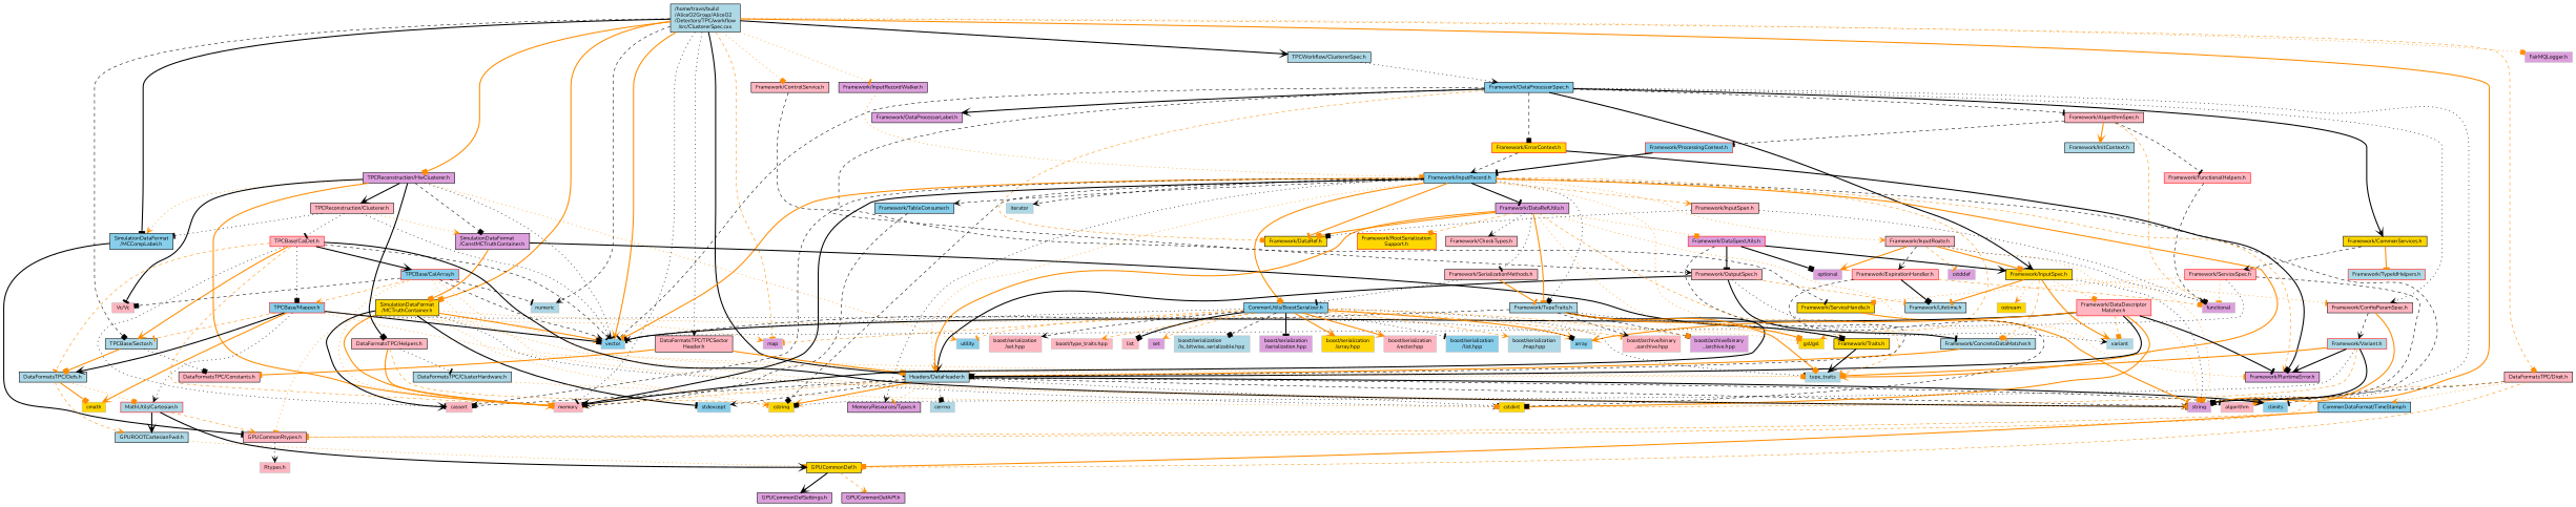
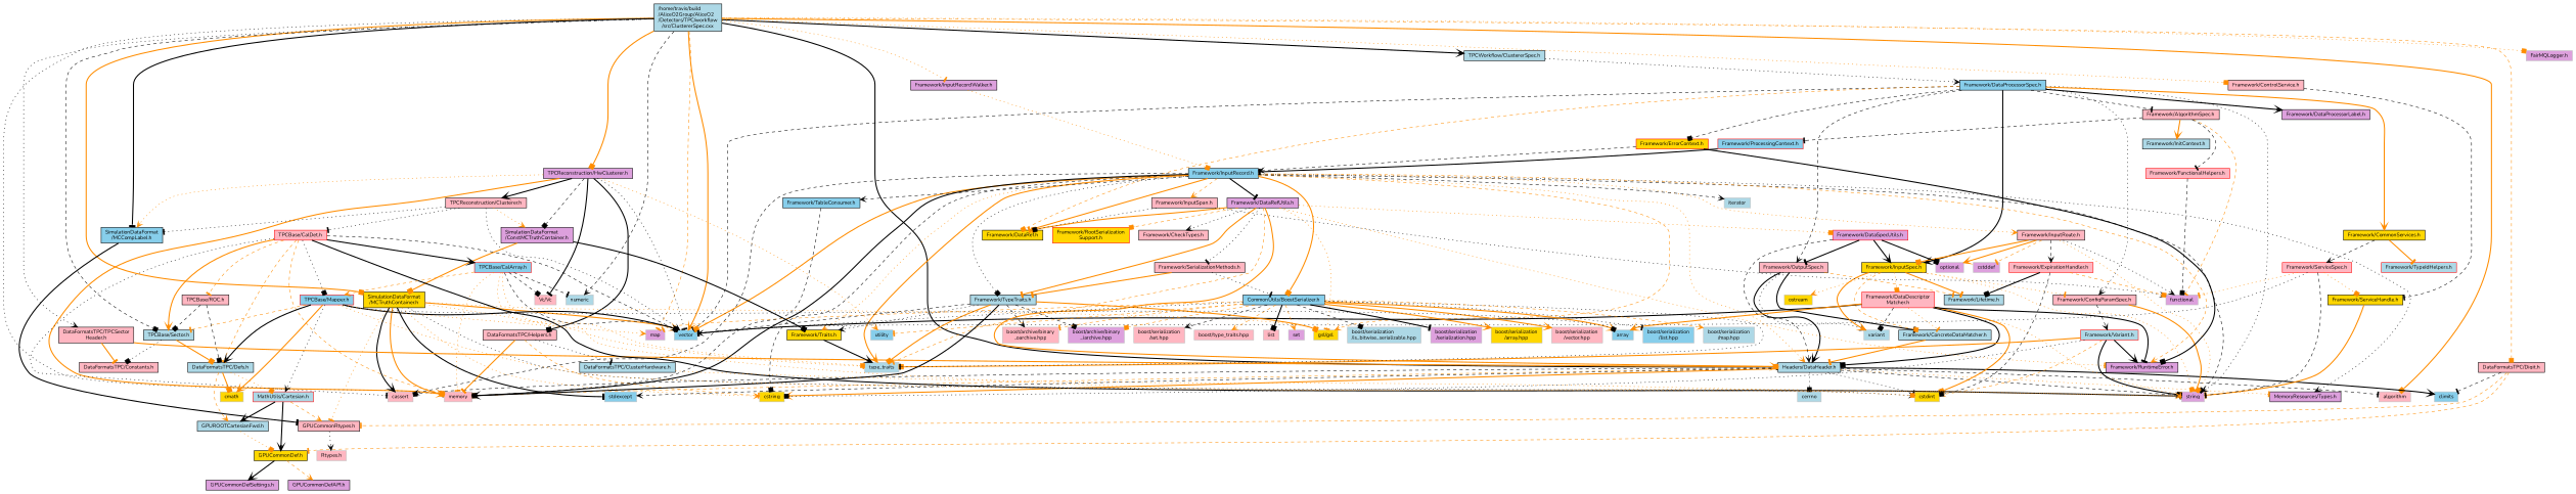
  digraph {
    fontname=Nunito
    node [color=black fillcolor=lightpink fontname=Nunito fontsize=10 shape=record style=filled]
    edge [arrowhead=vee color=black fontname=Nunito fontsize=10 labelfontname=Helvetica labelfontsize=10 style=bold]
    n1 [fillcolor=lightblue fontcolor=black height=0.2 label="/home/travis/build\l/AliceO2Group/AliceO2\l/Detectors/TPC/workflow\l/src/ClustererSpec.cxx" width=0.4]
    n2 [fillcolor=lightblue height=0.2 label="TPCWorkflow/ClustererSpec.h" width=0.4]
    n3 [color=grey75 fillcolor=skyblue height=0.2 label=vector width=0.4]
    n4 [color=grey75 height=0.2 label=memory width=0.4]
    n5 [color=grey75 fillcolor=plum height=0.2 label=map width=0.4]
    n6 [fillcolor=lightblue height=0.2 label="Headers/DataHeader.h" width=0.4]
    n7 [color=grey75 height=0.2 label=algorithm width=0.4]
    n8 [height=0.2 label="Framework/ControlService.h" width=0.4]
    n9 [fillcolor=plum height=0.2 label="Framework/InputRecordWalker.h" width=0.4]
    n10 [height=0.2 label="DataFormatsTPC/Digit.h" width=0.4]
    n11 [fillcolor=plum height=0.2 label="TPCReconstruction/HwClusterer.h" width=0.4]
    n12 [fillcolor=gold height=0.2 label="SimulationDataFormat\l/MCTruthContainer.h" width=0.4]
    n13 [fillcolor=skyblue height=0.2 label="SimulationDataFormat\l/MCCompLabel.h" width=0.4]
    n14 [fillcolor=lightblue height=0.2 label="TPCBase/Sector.h" width=0.4]
    n15 [color=grey75 fillcolor=lightblue height=0.2 label=numeric width=0.4]
    n16 [height=0.2 label="DataFormatsTPC/TPCSector\lHeader.h" width=0.4]
    n17 [color=grey75 fillcolor=plum height=0.2 label="FairMQLogger.h" width=0.4]
    n18 [fillcolor=skyblue height=0.2 label="Framework/DataProcessorSpec.h" width=0.4]
    n19 [color=grey75 fillcolor=plum height=0.2 label=string width=0.4]
    n20 [color=grey75 height=0.2 label=cassert width=0.4]
    n21 [color=grey75 fillcolor=gold height=0.2 label=cstring width=0.4]
    n22 [fillcolor=plum height=0.2 label="MemoryResources/Types.h" width=0.4]
    n23 [color=grey75 fillcolor=gold height=0.2 label=cstdint width=0.4]
    n24 [color=grey75 fillcolor=skyblue height=0.2 label=stdexcept width=0.4]
    n25 [color=grey75 fillcolor=skyblue height=0.2 label=climits width=0.4]
    n26 [color=grey75 fillcolor=lightblue height=0.2 label=cerrno width=0.4]
    n27 [fillcolor=gold height=0.2 label="Framework/ServiceHandle.h" width=0.4]
    n28 [fillcolor=skyblue height=0.2 label="Framework/InputRecord.h" width=0.4]
    n29 [height=0.2 label="GPUCommonRtypes.h" width=0.4]
    n30 [fillcolor=gold height=0.2 label="GPUCommonDef.h" width=0.4]
-   n31 [fillcolor=skyblue height=0.2 label="CommonDataFormat/TimeStamp.h" width=0.4]
    n32 [color=grey75 fillcolor=skyblue height=0.2 label=utility width=0.4]
    n33 [color=grey75 height=0.2 label="Vc/Vc" width=0.4]
    n34 [height=0.2 label="TPCReconstruction/Clusterer.h" width=0.4]
    n35 [fillcolor=plum height=0.2 label="SimulationDataFormat\l/ConstMCTruthContainer.h" width=0.4]
    n36 [height=0.2 label="DataFormatsTPC/Helpers.h" width=0.4]
    n37 [color=grey75 fillcolor=lightblue height=0.2 label=type_traits width=0.4]
    n38 [color=grey75 fillcolor=gold height=0.2 label="gsl/gsl" width=0.4]
    n39 [fillcolor=lightblue height=0.2 label="DataFormatsTPC/Defs.h" width=0.4]
    n40 [height=0.2 label="DataFormatsTPC/Constants.h" width=0.4]
    n41 [height=0.2 label="Framework/AlgorithmSpec.h" width=0.4]
    n42 [fillcolor=gold height=0.2 label="Framework/DataRef.h" width=0.4]
    n43 [height=0.2 label="Framework/OutputSpec.h" width=0.4]
    n44 [fillcolor=gold height=0.2 label="Framework/InputSpec.h" width=0.4]
    n45 [height=0.2 label="Framework/ConfigParamSpec.h" width=0.4]
    n46 [fillcolor=plum height=0.2 label="Framework/DataProcessorLabel.h" width=0.4]
    n47 [fillcolor=gold height=0.2 label="Framework/CommonServices.h" width=0.4]
    n48 [color=red fillcolor=gold height=0.2 label="Framework/ErrorContext.h" width=0.4]
    n49 [color=red fillcolor=skyblue height=0.2 label="Framework/ProcessingContext.h" width=0.4]
    n50 [color=grey75 fillcolor=plum height=0.2 label=functional width=0.4]
    n51 [fillcolor=lightblue height=0.2 label="Framework/InitContext.h" width=0.4]
    n52 [color=red height=0.2 label="Framework/FunctionalHelpers.h" width=0.4]
    n53 [fillcolor=lightblue height=0.2 label="Framework/Lifetime.h" width=0.4]
    n54 [fillcolor=lightblue height=0.2 label="Framework/ConcreteDataMatcher.h" width=0.4]
    n55 [color=grey75 fillcolor=lightblue height=0.2 label=variant width=0.4]
    n56 [color=red height=0.2 label="Framework/DataDescriptor\lMatcher.h" width=0.4]
    n57 [color=grey75 fillcolor=gold height=0.2 label=ostream width=0.4]
    n58 [color=red fillcolor=lightblue height=0.2 label="Framework/Variant.h" width=0.4]
    n59 [color=red height=0.2 label="Framework/ServiceSpec.h" width=0.4]
    n60 [color=red fillcolor=lightblue height=0.2 label="Framework/TypeIdHelpers.h" width=0.4]
    n61 [fillcolor=plum height=0.2 label="Framework/RuntimeError.h" width=0.4]
    n62 [fillcolor=plum height=0.2 label="Framework/DataRefUtils.h" width=0.4]
    n63 [fillcolor=lightblue height=0.2 label="Framework/TypeTraits.h" width=0.4]
    n64 [fillcolor=gold height=0.2 label="Framework/Traits.h" width=0.4]
    n65 [fillcolor=skyblue height=0.2 label="CommonUtils/BoostSerializer.h" width=0.4]
    n66 [height=0.2 label="Framework/InputRoute.h" width=0.4]
    n67 [height=0.2 label="Framework/InputSpan.h" width=0.4]
    n68 [fillcolor=skyblue height=0.2 label="Framework/TableConsumer.h" width=0.4]
    n69 [color=grey75 fillcolor=lightblue height=0.2 label=iterator width=0.4]
    n70 [color=red fillcolor=gold height=0.2 label="Framework/RootSerialization\lSupport.h" width=0.4]
    n71 [height=0.2 label="Framework/SerializationMethods.h" width=0.4]
    n72 [color=red fillcolor=plum height=0.2 label="Framework/DataSpecUtils.h" width=0.4]
    n73 [height=0.2 label="Framework/CheckTypes.h" width=0.4]
    n74 [color=grey75 fillcolor=plum height=0.2 label="boost/archive/binary\l_iarchive.hpp" width=0.4]
    n75 [color=grey75 height=0.2 label="boost/archive/binary\l_oarchive.hpp" width=0.4]
    n76 [color=grey75 fillcolor=skyblue height=0.2 label=array width=0.4]
    n77 [color=grey75 height=0.2 label=list width=0.4]
    n78 [color=grey75 fillcolor=plum height=0.2 label=set width=0.4]
    n79 [color=grey75 fillcolor=lightblue height=0.2 label="boost/serialization\l/is_bitwise_serializable.hpp" width=0.4]
    n80 [color=grey75 fillcolor=plum height=0.2 label="boost/serialization\l/serialization.hpp" width=0.4]
    n81 [color=grey75 fillcolor=gold height=0.2 label="boost/serialization\l/array.hpp" width=0.4]
    n82 [color=grey75 height=0.2 label="boost/serialization\l/vector.hpp" width=0.4]
    n83 [color=grey75 fillcolor=skyblue height=0.2 label="boost/serialization\l/list.hpp" width=0.4]
    n84 [color=grey75 fillcolor=lightblue height=0.2 label="boost/serialization\l/map.hpp" width=0.4]
    n85 [color=grey75 height=0.2 label="boost/serialization\l/set.hpp" width=0.4]
    n86 [color=grey75 height=0.2 label="boost/type_traits.hpp" width=0.4]
    n87 [color=grey75 fillcolor=plum height=0.2 label=optional width=0.4]
    n88 [color=red height=0.2 label="Framework/ExpirationHandler.h" width=0.4]
    n89 [color=grey75 fillcolor=plum height=0.2 label=cstddef width=0.4]
    n90 [color=grey75 height=0.2 label="Rtypes.h" width=0.4]
    n91 [fillcolor=plum height=0.2 label="GPUCommonDefSettings.h" width=0.4]
    n92 [fillcolor=plum height=0.2 label="GPUCommonDefAPI.h" width=0.4]
    n93 [color=red height=0.2 label="TPCBase/CalDet.h" width=0.4]
    n94 [fillcolor=lightblue height=0.2 label="DataFormatsTPC/ClusterHardware.h" width=0.4]
    n95 [color=red fillcolor=skyblue height=0.2 label="TPCBase/Mapper.h" width=0.4]
+   n96 [height=0.2 label="TPCBase/ROC.h" width=0.4]
    n97 [color=red fillcolor=skyblue height=0.2 label="TPCBase/CalArray.h" width=0.4]
    n98 [color=grey75 fillcolor=gold height=0.2 label=cmath width=0.4]
    n99 [fillcolor=lightblue height=0.2 label="GPUROOTCartesianFwd.h" width=0.4]
    n100 [color=red fillcolor=lightblue height=0.2 label="MathUtils/Cartesian.h" width=0.4]
    n1 -> n2
    n1 -> n3 [color=darkorange]
    n1 -> n4 [arrowhead=tee style=dotted]
    n1 -> n5 [arrowhead=tee color=darkorange style=dashed]
    n1 -> n6 [arrowhead=tee]
    n1 -> n7 [arrowhead=box color=darkorange]
    n1 -> n8 [arrowhead=box color=darkorange style=dotted]
    n1 -> n9 [arrowhead=tee color=darkorange style=dotted]
    n1 -> n10 [arrowhead=box color=darkorange style=dashed]
    n1 -> n11 [arrowhead=box color=darkorange]
    n1 -> n12 [arrowhead=box color=darkorange]
    n1 -> n13 [arrowhead=tee]
    n1 -> n14 [arrowhead=box style=dashed]
    n1 -> n15 [style=dashed]
    n1 -> n16 [style=dotted]
    n1 -> n17 [arrowhead=box color=darkorange style=dotted]
    n2 -> n18 [style=dotted]
    n6 -> n4 [arrowhead=box color=darkorange style=dashed]
    n6 -> n7 [arrowhead=tee style=dashed]
    n6 -> n19 [style=dashed]
    n6 -> n20 [arrowhead=box style=dashed]
    n6 -> n21 [color=darkorange]
    n6 -> n22 [arrowhead=tee color=darkorange style=dotted]
    n6 -> n23 [arrowhead=tee style=dotted]
    n6 -> n24 [style=dashed]
    n6 -> n25
    n6 -> n26 [arrowhead=box style=dotted]
    n8 -> n27 [arrowhead=tee style=dashed]
    n9 -> n28 [arrowhead=box color=darkorange style=dotted]
    n10 -> n25 [arrowhead=tee style=dashed]
    n10 -> n29 [arrowhead=tee color=darkorange style=dashed]
    n10 -> n30 [arrowhead=tee color=darkorange style=dashed]
-   n10 -> n31 [color=darkorange style=dotted]
    n11 -> n3 [arrowhead=tee style=dotted]
    n11 -> n4 [color=darkorange]
    n11 -> n13 [color=darkorange style=dotted]
    n11 -> n32 [color=darkorange style=dotted]
    n11 -> n33 [arrowhead=tee]
    n11 -> n34
    n11 -> n35 [arrowhead=box style=dashed]
    n11 -> n36 [arrowhead=box]
    n12 -> n3 [color=darkorange]
    n12 -> n4 [arrowhead=box color=darkorange]
    n12 -> n20
    n12 -> n21 [color=darkorange style=dotted]
    n12 -> n23 [style=dotted]
    n12 -> n24 [arrowhead=tee]
    n12 -> n29 [arrowhead=tee color=darkorange style=dotted]
    n12 -> n37 [arrowhead=tee color=darkorange style=dotted]
    n12 -> n38 [arrowhead=tee color=darkorange style=dotted]
    n13 -> n29 [arrowhead=tee]
    n14 -> n39 [arrowhead=box color=darkorange]
    n14 -> n40 [arrowhead=box style=dotted]
    n16 -> n6 [arrowhead=box color=darkorange]
    n16 -> n40 [arrowhead=tee color=darkorange]
    n18 -> n3 [arrowhead=tee style=dashed]
    n18 -> n19 [style=dotted]
    n18 -> n41 [arrowhead=tee style=dashed]
    n18 -> n42 [arrowhead=box color=darkorange style=dashed]
    n18 -> n43 [style=dashed]
    n18 -> n44
    n18 -> n45 [style=dotted]
    n18 -> n46
-   n18 -> n47
+   n18 -> n47 [color=darkorange]
    n18 -> n48 [arrowhead=box style=dashed]
    n27 -> n19 [arrowhead=tee color=darkorange]
    n28 -> n3 [arrowhead=box color=darkorange]
    n28 -> n4
    n28 -> n6 [color=darkorange style=dotted]
    n28 -> n19 [arrowhead=box style=dashed]
    n28 -> n20 [style=dashed]
    n28 -> n21 [arrowhead=box style=dashed]
    n28 -> n22 [style=dotted]
    n28 -> n37 [color=darkorange]
    n28 -> n38 [color=darkorange style=dashed]
    n28 -> n42 [arrowhead=tee color=darkorange]
    n28 -> n61 [color=darkorange style=dashed]
    n28 -> n62 [arrowhead=tee]
    n28 -> n63 [arrowhead=box style=dotted]
    n28 -> n64 [color=darkorange style=dotted]
    n28 -> n65 [arrowhead=box color=darkorange]
    n28 -> n66 [color=darkorange style=dotted]
    n28 -> n67 [color=darkorange style=dashed]
    n28 -> n68 [style=dashed]
    n28 -> n69 [style=dashed]
    n29 -> n90 [style=dotted]
    n30 -> n91
    n30 -> n92 [color=darkorange style=dashed]
-   n31 -> n29 [arrowhead=tee color=darkorange style=dashed]
-   n31 -> n30 [arrowhead=box color=darkorange]
    n34 -> n3 [style=dotted]
    n34 -> n13 [arrowhead=tee style=dotted]
    n34 -> n35 [color=darkorange style=dotted]
    n34 -> n93 [arrowhead=tee style=dotted]
    n35 -> n12 [arrowhead=box color=darkorange]
    n35 -> n64 [arrowhead=box]
    n36 -> n4 [arrowhead=tee color=darkorange]
    n36 -> n21 [arrowhead=tee color=darkorange style=dashed]
    n36 -> n94 [arrowhead=tee style=dotted]
    n39 -> n98 [arrowhead=box color=darkorange]
    n39 -> n99 [color=darkorange style=dashed]
    n39 -> n100 [arrowhead=box color=darkorange style=dotted]
    n41 -> n49 [arrowhead=tee style=dashed]
    n41 -> n50 [arrowhead=tee color=darkorange style=dashed]
    n41 -> n51 [color=darkorange]
    n41 -> n52 [arrowhead=tee style=dashed]
    n43 -> n6
    n43 -> n53 [arrowhead=tee color=darkorange style=dashed]
    n43 -> n54 [arrowhead=tee]
    n43 -> n55 [style=dotted]
-   n44 -> n19 [arrowhead=box style=dotted]
+   n44 -> n19 [arrowhead=box color=darkorange style=dotted]
    n44 -> n45 [arrowhead=tee color=darkorange style=dotted]
    n44 -> n53 [arrowhead=tee color=darkorange]
    n44 -> n54 [arrowhead=box color=darkorange style=dashed]
    n44 -> n55 [color=darkorange]
    n44 -> n56 [arrowhead=box color=darkorange style=dotted]
    n44 -> n57 [color=darkorange style=dotted]
    n45 -> n19 [arrowhead=tee color=darkorange]
    n45 -> n58 [style=dashed]
    n47 -> n59 [style=dashed]
    n47 -> n60 [arrowhead=tee color=darkorange]
    n48 -> n28 [style=dashed]
    n48 -> n61 [arrowhead=box]
    n49 -> n28 [arrowhead=tee]
    n52 -> n50 [arrowhead=box style=dashed]
    n54 -> n6 [arrowhead=tee color=darkorange]
    n56 -> n3 [arrowhead=tee]
    n56 -> n6 [arrowhead=box]
    n56 -> n19 [arrowhead=box color=darkorange style=dotted]
    n56 -> n23 [arrowhead=box color=darkorange]
    n56 -> n54 [arrowhead=tee color=darkorange style=dotted]
-   n56 -> n55 [arrowhead=box color=darkorange style=dashed]
+   n56 -> n55 [arrowhead=box style=dashed]
    n56 -> n61 [arrowhead=tee]
    n56 -> n76 [color=darkorange]
    n58 -> n19 [arrowhead=box]
    n58 -> n21 [arrowhead=box style=dotted]
    n58 -> n23 [color=darkorange style=dashed]
    n58 -> n37 [arrowhead=box color=darkorange]
    n58 -> n61
    n59 -> n3 [arrowhead=tee style=dotted]
    n59 -> n19 [arrowhead=tee style=dashed]
    n59 -> n27 [arrowhead=box color=darkorange style=dotted]
    n59 -> n50 [arrowhead=tee color=darkorange style=dotted]
    n62 -> n6 [color=darkorange]
    n62 -> n37 [arrowhead=tee color=darkorange style=dashed]
    n62 -> n38 [arrowhead=tee color=darkorange style=dotted]
    n62 -> n42 [arrowhead=box color=darkorange]
    n62 -> n61 [arrowhead=tee color=darkorange style=dotted]
    n62 -> n63 [arrowhead=tee color=darkorange]
    n62 -> n70 [arrowhead=box color=darkorange style=dashed]
    n62 -> n71 [arrowhead=tee style=dotted]
    n62 -> n72 [arrowhead=box color=darkorange style=dotted]
    n62 -> n73 [style=dotted]
    n63 -> n3 [arrowhead=tee style=dashed]
    n63 -> n4 [arrowhead=box]
    n63 -> n37 [arrowhead=box color=darkorange]
    n63 -> n38 [arrowhead=box color=darkorange]
    n63 -> n64 [style=dotted]
    n63 -> n74 [arrowhead=box style=dashed]
    n63 -> n75 [style=dashed]
    n64 -> n37
    n65 -> n3 [style=dotted]
    n65 -> n5 [arrowhead=tee color=darkorange style=dashed]
    n65 -> n32 [arrowhead=tee color=darkorange style=dashed]
    n65 -> n37 [arrowhead=tee style=dotted]
    n65 -> n74 [arrowhead=box color=darkorange style=dashed]
    n65 -> n75 [arrowhead=tee color=darkorange style=dashed]
    n65 -> n76 [color=darkorange]
    n65 -> n77 [arrowhead=box]
    n65 -> n78 [color=darkorange style=dashed]
    n65 -> n79 [arrowhead=box style=dashed]
    n65 -> n80 [arrowhead=tee]
    n65 -> n81 [color=darkorange]
    n65 -> n82 [color=darkorange]
    n65 -> n83 [arrowhead=tee style=dotted]
    n65 -> n84 [color=darkorange style=dashed]
    n65 -> n85 [style=dashed]
    n65 -> n86 [color=darkorange style=dashed]
    n66 -> n19 [arrowhead=box color=darkorange style=dotted]
    n66 -> n44 [arrowhead=box color=darkorange]
    n66 -> n50 [style=dotted]
    n66 -> n87 [color=darkorange]
    n66 -> n88 [style=dashed]
    n66 -> n89 [arrowhead=tee color=darkorange style=dashed]
    n67 -> n42 [arrowhead=box style=dotted]
    n67 -> n50 [style=dotted]
    n68 -> n4 [style=dashed]
    n71 -> n63 [arrowhead=tee color=darkorange]
    n71 -> n65 [arrowhead=tee style=dotted]
    n72 -> n6 [style=dashed]
    n72 -> n43 [arrowhead=tee]
    n72 -> n44
    n72 -> n87 [arrowhead=box]
    n88 -> n23 [arrowhead=box style=dashed]
    n88 -> n50 [arrowhead=box color=darkorange style=dashed]
    n88 -> n53 [arrowhead=box]
    n93 -> n3 [arrowhead=tee style=dashed]
    n93 -> n4 [arrowhead=box color=darkorange style=dashed]
    n93 -> n14 [color=darkorange]
    n93 -> n19 [arrowhead=tee]
    n93 -> n20 [arrowhead=tee style=dotted]
    n93 -> n39 [arrowhead=tee color=darkorange style=dashed]
    n93 -> n95 [arrowhead=box style=dotted]
+   n93 -> n96 [arrowhead=tee color=darkorange style=dashed]
    n93 -> n97
    n94 -> n23 [arrowhead=box color=darkorange style=dotted]
    n95 -> n3 [arrowhead=box]
    n95 -> n5 [color=darkorange style=dotted]
    n95 -> n14 [arrowhead=tee color=darkorange style=dashed]
    n95 -> n19 [arrowhead=tee color=darkorange style=dotted]
    n95 -> n39
    n95 -> n76 [arrowhead=box style=dotted]
    n95 -> n98 [color=darkorange]
    n95 -> n100 [style=dotted]
+   n96 -> n14 [arrowhead=box style=dashed]
+   n96 -> n39 [arrowhead=box style=dashed]
    n97 -> n3 [style=dashed]
    n97 -> n4 [arrowhead=tee color=darkorange style=dotted]
    n97 -> n15 [arrowhead=tee style=dashed]
    n97 -> n19 [color=darkorange style=dotted]
    n97 -> n33 [arrowhead=box style=dashed]
    n97 -> n37 [arrowhead=box color=darkorange style=dotted]
    n97 -> n95 [color=darkorange style=dashed]
    n99 -> n30 [arrowhead=box color=darkorange style=dotted]
    n100 -> n29 [color=darkorange style=dashed]
    n100 -> n30
    n100 -> n99
  }
